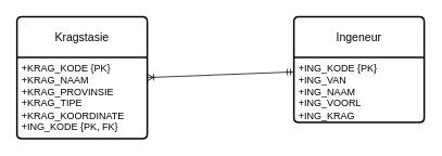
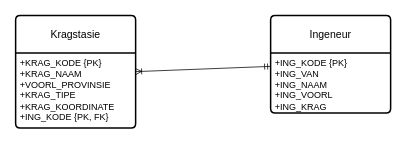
  <mxCell id="0" />
  <mxCell id="1" parent="0" />
  <mxCell id="2" value="Kragstasie" style="swimlane;childLayout=stackLayout;horizontal=1;startSize=50;horizontalStack=0;rounded=1;fontSize=14;fontStyle=0;strokeWidth=2;resizeParent=0;resizeLast=1;shadow=0;dashed=0;align=center;arcSize=4;whiteSpace=wrap;html=1;" vertex="1" parent="1"><mxGeometry x="20" y="20" width="160" height="150" as="geometry" /></mxCell>
- <mxCell id="3" value="+KRAG_KODE {PK}&lt;div&gt;+KRAG_NAAM&lt;/div&gt;&lt;div&gt;+KRAG_PROVINSIE&lt;/div&gt;&lt;div&gt;+KRAG_TIPE&lt;/div&gt;&lt;div&gt;+KRAG_KOORDINATE&lt;/div&gt;&lt;div&gt;+ING_KODE {PK, FK}&lt;/div&gt;" style="align=left;strokeColor=none;fillColor=none;spacingLeft=4;fontSize=12;verticalAlign=top;resizable=0;rotatable=0;part=1;html=1;" vertex="1" parent="2"><mxGeometry y="50" width="160" height="100" as="geometry" /></mxCell>
+ <mxCell id="3" value="+KRAG_KODE {PK}&lt;div&gt;+KRAG_NAAM&lt;/div&gt;&lt;div&gt;+VOORL_PROVINSIE&lt;/div&gt;&lt;div&gt;+KRAG_TIPE&lt;/div&gt;&lt;div&gt;+KRAG_KOORDINATE&lt;/div&gt;&lt;div&gt;+ING_KODE {PK, FK}&lt;/div&gt;" style="align=left;strokeColor=none;fillColor=none;spacingLeft=4;fontSize=12;verticalAlign=top;resizable=0;rotatable=0;part=1;html=1;" vertex="1" parent="2"><mxGeometry y="50" width="160" height="100" as="geometry" /></mxCell>
  <mxCell id="4" value="Ingeneur" style="swimlane;childLayout=stackLayout;horizontal=1;startSize=50;horizontalStack=0;rounded=1;fontSize=14;fontStyle=0;strokeWidth=2;resizeParent=0;resizeLast=1;shadow=0;dashed=0;align=center;arcSize=4;whiteSpace=wrap;html=1;" vertex="1" parent="1"><mxGeometry x="360" y="20" width="160" height="130" as="geometry" /></mxCell>
  <mxCell id="5" value="+ING_KODE {PK}&lt;br&gt;+ING_VAN&lt;br&gt;+ING_NAAM&lt;div&gt;+ING_VOORL&lt;/div&gt;&lt;div&gt;+ING_KRAG&lt;/div&gt;" style="align=left;strokeColor=none;fillColor=none;spacingLeft=4;fontSize=12;verticalAlign=top;resizable=0;rotatable=0;part=1;html=1;" vertex="1" parent="4"><mxGeometry y="50" width="160" height="80" as="geometry" /></mxCell>
  <mxCell id="6" value="" style="fontSize=12;html=1;endArrow=ERmandOne;startArrow=ERoneToMany;rounded=0;exitX=1;exitY=0.25;exitDx=0;exitDy=0;startFill=0;endFill=0;" edge="1" parent="1" source="3"><mxGeometry width="100" height="100" relative="1" as="geometry"><mxPoint x="230" y="140" as="sourcePoint" /><mxPoint x="360" y="88" as="targetPoint" /></mxGeometry></mxCell>
